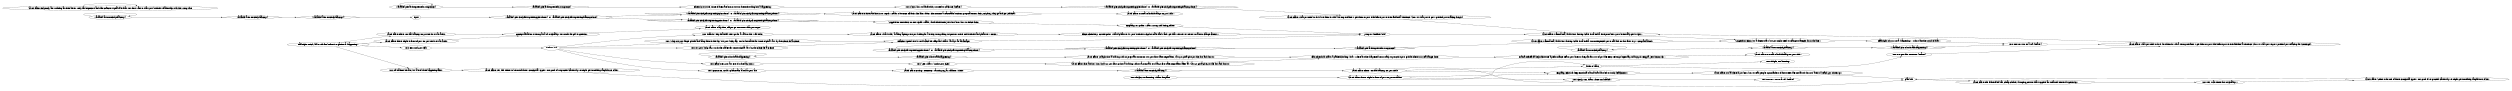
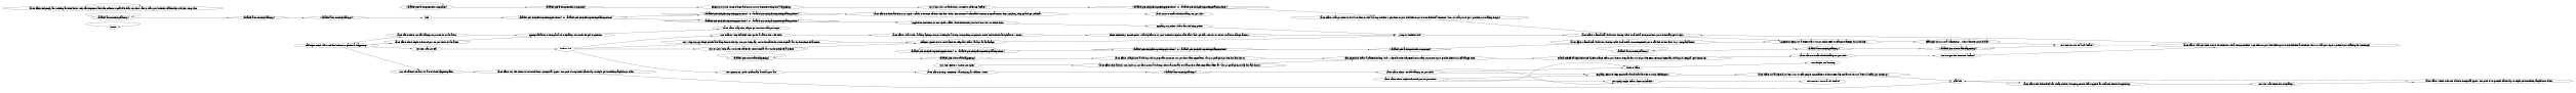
  digraph {
    rankdir=LR
-   n2 [label=input]
+   n1 [label=START]
+   n2 [label=side]
    n3 [label="Variable[\"pier.cindy_first_greeting_pier_done\"]  or  Variable[\"pier.cindy_first_greeting_balcony_done\"]"]
    n4 [label="Variable[\"pier.cindy_first_greeting_pier_done\"]  or  Variable[\"pier.cindy_first_greeting_balcony_done\"]" shape=diamond]
    n5 [label="!(Variable[\"pier.cindy_first_greeting_pier_done\"]  or  Variable[\"pier.cindy_first_greeting_balcony_done\"])" shape=diamond]
    n6 [label="Savoir Faire: There! On that balcony. Do you see it? It's an artist!"]
    n7 [label="Conceptualization: A strong aura of *originality* surrounds the girl in question."]
    n8 [label="Savoir Faire: Okay then, off you go! Let's see what you've got."]
    n9 [label="You: Yes, I can sense the *originality*..."]
    n10 [label="Savoir Faire: Seems to be one of those conceptual types... not good. If we proceed cautiously we might get something tangible out of her."]
    n11 [label="plan hub"]
    n12 [label="Empathy: Hints of deep emotional trauma that have led to ironic detachment..."]
    n13 [label="Savoir Faire: It's all there if you know how to read people. Commanders of the streets like me have it down to a tee. I'll teach you. Listen up..."]
    n14 [label="You: Not now. I'm on a roll. [Leave.]"]
    n15 [label="Savoir Faire: What you need to do is lure them in with a strong one-liner -- get them on your side before you've even finished a sentence. Show us what you've got -- pretend you're facing the SKULL-girl!"]
    n16 [label="Savoir Faire: Mamma mia, if this isn't the Top Seller in La Delta! Everyone knew you'd eventually get it right..."]
    n17 [label="Suggestion: Hmm, it's a decent start, but you might need to change strategies down the line..."]
-   n18 [label="Savoir Faire: A streak of individuality? As you wish..."]
+   n18 [label="Savoir Trust: A streak of individuality? As you wish..."]
    n19 [label="Suggestion: Nonsense, no one 'repels wealth', the businessmen just don't know how to entice them."]
-   n20 [label="Empathy: It's polite. What's wrong with being polite?"]
+   n20 [label="Empathy: It's polite. What's tax with being polite?"]
    n21 [label="Jump to: [oneliner hub]"]
    n22 [label="Variable[\"auto.on_cindy_balcony\"]"]
    n23 [label="Variable[\"auto.on_cindy_balcony\"]" shape=diamond]
    n24 [label="!(Variable[\"pier.orb_ultralib_happening\"])" shape=diamond]
    n25 [label="!(Variable[\"auto.on_cindy_balcony\"])" shape=diamond]
    n26 [label="Savoir Faire: There! On that balcony. Do you see it?"]
    n27 [label="listen or leave"]
-   n28 [label="You: Cindy? Yes, that's where I'm headed..."]
+   n28 [label="You: Cindy? Light, that's where I'm headed..."]
    n29 [label="Variable[\"pier.cindy_first_greeting_pier_done\"]  or  Variable[\"pier.cindy_first_greeting_balcony_done\"]"]
    n30 [label="Variable[\"pier.cindy_first_greeting_pier_done\"]  or  Variable[\"pier.cindy_first_greeting_balcony_done\"]" shape=diamond]
    n31 [label="!(Variable[\"pier.artist_guessed_wrong_once\"])" shape=diamond]
    n32 [label="Savoir Faire: Mamma mia, if this isn't the Top Seller in La Delta! No one expected you to nail this on the *first* try -- *congratulazioni*!"]
    n33 [label="!(Variable[\"pier.cindy_first_greeting_pier_done\"]  or  Variable[\"pier.cindy_first_greeting_balcony_done\"])" shape=diamond]
    n34 [label="Savoir Faire: What you need to do is lure them in with a strong one-liner -- get them on your side before you've even finished a sentence. Show us what you've got -- pretend you're facing the girl!"]
    n35 [label="Savoir Faire: A streak of individuality. As you wish..."]
    n36 [label="You: I've got this. Trust me. [Leave.]"]
    n37 [label="You: Alright, I'm listening."]
-   n38 [label="You: See *what*? (Squint your eyes.)"]
+   n38 [label="You: See *entire*? (Squint your eyes.)"]
    n39 [label="Savoir Faire: The *artisto*. Now hold up, you can't go into a bullring without a prep talk. It's baby's first sales negotiation after all! Savvy's gotta give you the do-s and don't-s."]
    n40 [label="Pain Threshold: That's a pathetic-looking *bull*. Where are the sharpened horns ready to puncture your gristle? There's no real danger here."]
    n41 [label="Savoir Faire: Holy-moly, are we being arrested here?! Only tax inspectors and debt collectors speak like that. You don't want to start your business relationship with the wrong vibe."]
    n42 [label="Reaction Speed: But it would catch her off-guard. That's *always* an advantage."]
    n43 [label="Variable[\"pier.artist_guessed_wrong_once\"]"]
    n44 [label="Variable[\"pier.artist_guessed_wrong_once\"]" shape=diamond]
    n45 [label="Rhetoric: It's true, some of them are known to turn the entire thing into a happening."]
    n46 [label="You: I know how to handle this, no need to coach me. [Leave.]"]
    n47 [label="Half Light: Oh no, not a *happening*!! I don't like the sound of that..."]
    n48 [label="oneliner hub"]
    n49 [label="You: (Lean in.) Hey beautiful. Let's go for a walk on the *wild side*."]
    n50 [label="You: It's your lucky day! I'm in the market for some original *art* by the crème de la crème."]
    n51 [label="You: Excuse me, could I please take a look at your art?"]
-   n52 [label="You: Hand over your art. Put it in the bag. NOW!!"]
    n53 [label="You: (Whip out your finger pistols and bang them in the sky.) It's your lucky day! I'm in the market for some original *art* by the crème de la crème."]
    n54 [label="Savoir Faire: What is this, a dating agency? Are you looking for a Pretty Young Thing to sponsor? Never mix business and pleasure -- *never*."]
    n55 [label="Savoir Faire: Boring... BORING... Yawning my jaw off here... Next!"]
    n56 [label="Savoir Faire: The dishevelled hair, cheap clothes, slumping posture that suggests an unearned sense of superiority..."]
    n57 [label="Variable[\"pier.orb_ultralib_happening\"]"]
    n58 [label="Variable[\"pier.orb_ultralib_happening\"]" shape=diamond]
    n59 [label="Savoir Faire: Straight into a bullring with no prep talk? No-no-no. It's your first sales negotiation, Savvy's gotta give you the do-s and don't-s."]
-   n60 [label="Savoir Faire: There! Right in front of you. Do you streak it?"]
+   n60 [label="Savoir Faire: There! Right in front of you. Do you see it?"]
    n61 [label="You: Not now. I'm on a roll. [Leave.]"]
    n62 [label="Savoir Faire: Artistos are known to *repel* wealth. It bounces off their skin like rubber. The moment a reasonable business proposal enters their periphery, they go and get 'political'."]
    n63 [label="Variable[\"auto.on_cindy_balcony\"]"]
    n64 [label="Variable[\"auto.on_cindy_balcony\"]" shape=diamond]
    n65 [label="!(Variable[\"auto.on_cindy_balcony\"])" shape=diamond]
    n66 [label="Savoir Faire: There! Right in front of you. Do you see it? It's an artist!"]
    n67 [label="Drama: Rehearsal helps fine tune a performance. Learn your lines so they can flow out of you like Herc Zeitung's legendary soliloquy in 'Hoppla, jetzt komm ich!'!"]
    n68 [label="Half Light: Quick, kill it with fire before it organises a *happening*!"]
-   n69 [label="You: How moly you tell?"]
+   n69 [label="You: How can you tell?"]
    n70 [label="You: All stations beware, it's a level three happening-alert!"]
    n71 [label="Savoir Faire: Yes, this seems to be one of those *conceptual* types... not good. If we proceed cautiously we might get something tangible out of her."]
-   n72 [label="You: Alright, I'm listening. What's the plan?"]
    n73 [label="Electrochemistry: Counterpoint! What if pleasure *is* your business? Gigolos make bank *and* get that wet-wet. It's never too late to change careers..."]
+   n1 -> n1
    n2 -> n3
    n3 -> n4
    n3 -> n5
    n4 -> n19
    n5 -> n62
    n6 -> n7
    n7 -> n8
    n9 -> n10
    n10 -> n11
    n11 -> n56
    n12 -> n13
    n13 -> n11
    n14 -> n15
    n15 -> n16
    n16 -> n17
    n17 -> n47
    n19 -> n20
    n20 -> n21
    n21 -> n16
    n22 -> n22
    n22 -> n23
    n23 -> n24
    n24 -> n14
    n25 -> n26
    n26 -> n12
    n26 -> n27
    n26 -> n28
-   n27 -> n36
+   n35 -> n36
    n27 -> n37
    n28 -> n61
    n29 -> n29
    n29 -> n30
    n30 -> n31
    n31 -> n32
    n32 -> n17
    n33 -> n34
    n34 -> n16
    n36 -> n15
    n38 -> n39
    n39 -> n40
    n40 -> n67
    n41 -> n41
    n42 -> n21
    n43 -> n43
    n43 -> n44
    n44 -> n45
    n45 -> n46
    n46 -> n33
    n47 -> n14
    n48 -> n49
    n48 -> n50
    n48 -> n51
-   n48 -> n52
    n48 -> n53
    n49 -> n54
    n50 -> n42
    n51 -> n55
-   n52 -> n38
    n53 -> n42
    n54 -> n73
    n55 -> n25
    n56 -> n9
    n57 -> n57
    n57 -> n58
    n58 -> n59
    n59 -> n40
    n60 -> n12
    n60 -> n27
    n60 -> n28
    n62 -> n18
    n63 -> n63
    n63 -> n64
    n64 -> n65
    n65 -> n2
    n66 -> n7
    n67 -> n35
    n68 -> n6
    n68 -> n66
    n68 -> n69
    n68 -> n70
    n69 -> n48
    n70 -> n71
    n71 -> n11
-   n72 -> n60
    n73 -> n21
  }
